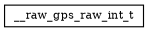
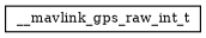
  digraph {
    rankdir=TB
    fontname="DejaVu Serif"
-   n1 [color=black fillcolor=white fontname="DejaVu Serif" fontsize=10 height=0.2 label=__raw_gps_raw_int_t shape=record style=filled width=0.4]
+   n1 [color=black fillcolor=white fontname="DejaVu Serif" fontsize=10 height=0.2 label=__mavlink_gps_raw_int_t shape=record style=filled width=0.4]
  }
